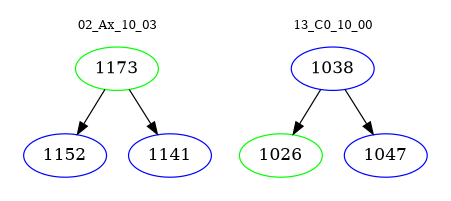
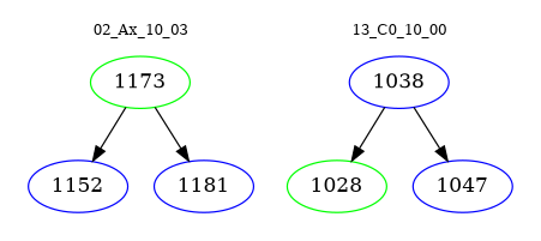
  digraph {
    node [color=blue]
    edge [color=black]
    n1 [color=green label=1173]
    n2 [label=1152]
-   n3 [label=1141]
+   n3 [label=1181]
    n4 [label=1038]
-   n5 [color=green label=1026]
+   n5 [color=green label=1028]
    n6 [label=1047]
    subgraph cluster_1 {
      color=white
      fontsize=10
      label="02_Ax_10_03"
      n1
      n2
      n3
    }
    subgraph cluster_2 {
      color=white
      fontsize=10
      label="13_C0_10_00"
      n4
      n5
      n6
    }
    n1 -> n2
    n1 -> n3
    n4 -> n5
    n4 -> n6
  }
